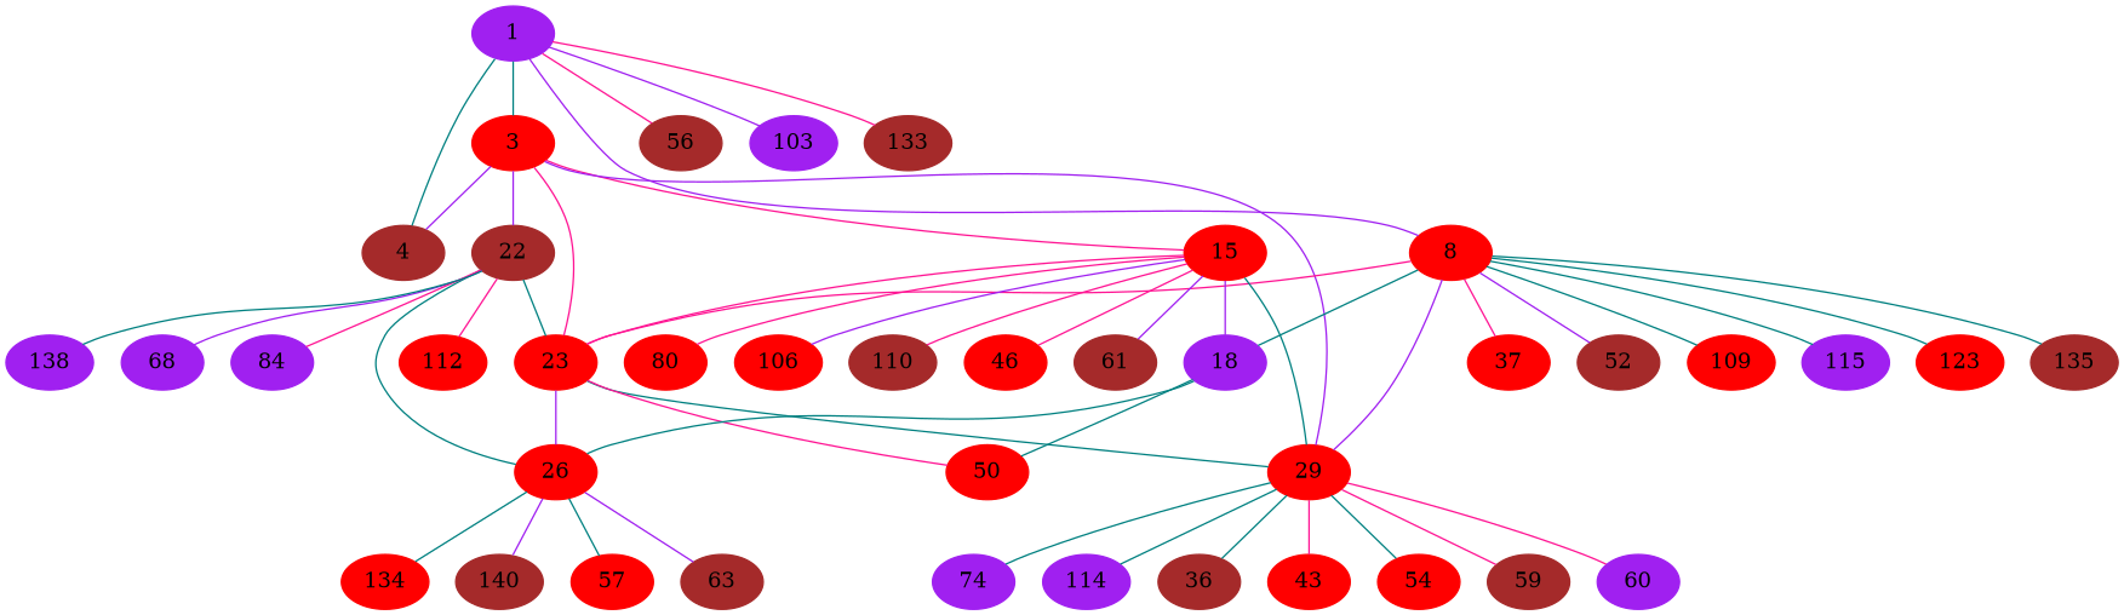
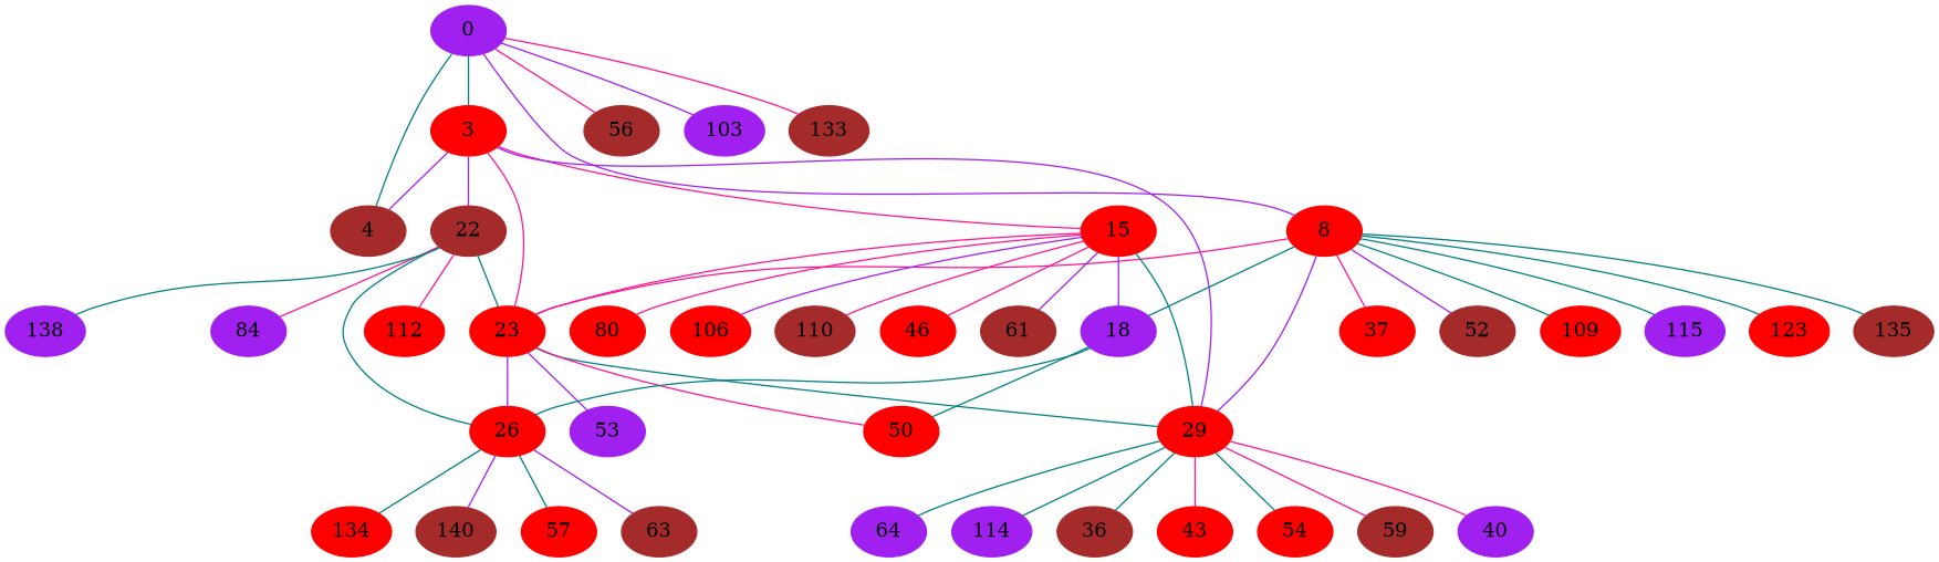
  graph {
    node [color=red style=filled]
    edge [color=teal]
-   1 [color=purple super="+2+82+55"]
+   1 [color=purple super="+2+82+55" label=0]
    3 [super="+65+96+5"]
    4 [color=brown super="+39+72+111+131"]
    8 [super="+79+74+95+120+136+137+51+9+10+14"]
    56 [color=brown]
    103 [color=purple]
    133 [color=brown]
    15 [super="+48+98+19+16"]
    22 [color=brown super="+75"]
    23 [super="+24+25"]
    29 [super="+30+35+34+129+118+32+31"]
    18 [color=purple super="+94+141"]
    37 [super="+41"]
    52 [color=brown]
    109
    n16 [color=purple label=115]
    123
    135 [color=brown]
    46
    61 [color=brown]
    80
    106
    110 [color=brown]
    26 [super="+76+27+81+28+66+45"]
-   68 [color=purple]
    84 [color=purple]
    112
    138 [color=purple]
    50 [super="+127"]
+   53 [color=purple]
    36 [color=brown]
    43
    54
    59 [color=brown]
-   60 [color=purple super="+121+117"]
-   64 [color=purple label=74]
+   60 [color=purple super="+121+117" label=40]
+   64 [color=purple]
    114 [color=purple]
    57
    63 [color=brown]
    134
    140 [color=brown]
    1 -- 3 [weight=9]
    1 -- 4 [weight=3]
    1 -- 8 [color=purple weight=3]
    1 -- 56 [color=deeppink]
    1 -- 103 [color=purple]
    1 -- 133 [color=deeppink]
    3 -- 4 [color=purple weight=3]
    3 -- 15 [color=deeppink]
    3 -- 22 [color=purple]
    3 -- 23 [color=deeppink]
    3 -- 29 [color=purple]
    8 -- 23 [color=deeppink weight=2]
    8 -- 29 [color=purple]
    8 -- 18
    8 -- 37 [color=deeppink]
    8 -- 52 [color=purple]
    8 -- 109
    8 -- n16
    8 -- 123
    8 -- 135
    15 -- 23 [color=deeppink]
    15 -- 29 [weight=3]
    15 -- 18 [color=purple weight=6]
    15 -- 46 [color=deeppink]
    15 -- 61 [color=purple]
    15 -- 80 [color=deeppink]
    15 -- 106 [color=purple]
    15 -- 110 [color=deeppink]
    22 -- 23 [weight=3]
    22 -- 26 [weight=3]
-   22 -- 68 [color=purple]
    22 -- 84 [color=deeppink]
    22 -- 112 [color=deeppink]
    22 -- 138
    23 -- 29
    23 -- 26 [color=purple weight=9]
    23 -- 50 [color=deeppink]
+   23 -- 53 [color=purple]
    29 -- 36
    29 -- 43 [color=deeppink]
    29 -- 54
    29 -- 59 [color=deeppink]
    29 -- 60 [color=deeppink]
    29 -- 64
    29 -- 114
    18 -- 26
    18 -- 50
    26 -- 57
    26 -- 63 [color=purple]
    26 -- 134
    26 -- 140 [color=purple]
  }
